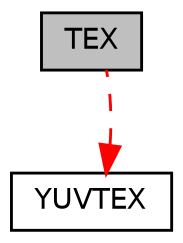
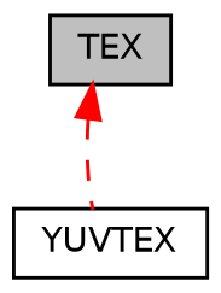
  digraph {
    node [color=black fontname=Helvetica fontsize=10 shape=record style=filled]
    n1 [fillcolor=grey75 fontcolor=black height=0.2 label=TEX width=0.4]
    n2 [fillcolor=white height=0.2 label=YUVTEX width=0.4]
-   n2 -> n1 [color=red dir=back fontname=Helvetica fontsize=10 labelfontname=Helvetica labelfontsize=10 style=dashed]
+   n1 -> n2 [color=red dir=back fontname=Helvetica fontsize=10 labelfontname=Helvetica labelfontsize=10 style=dashed]
  }
